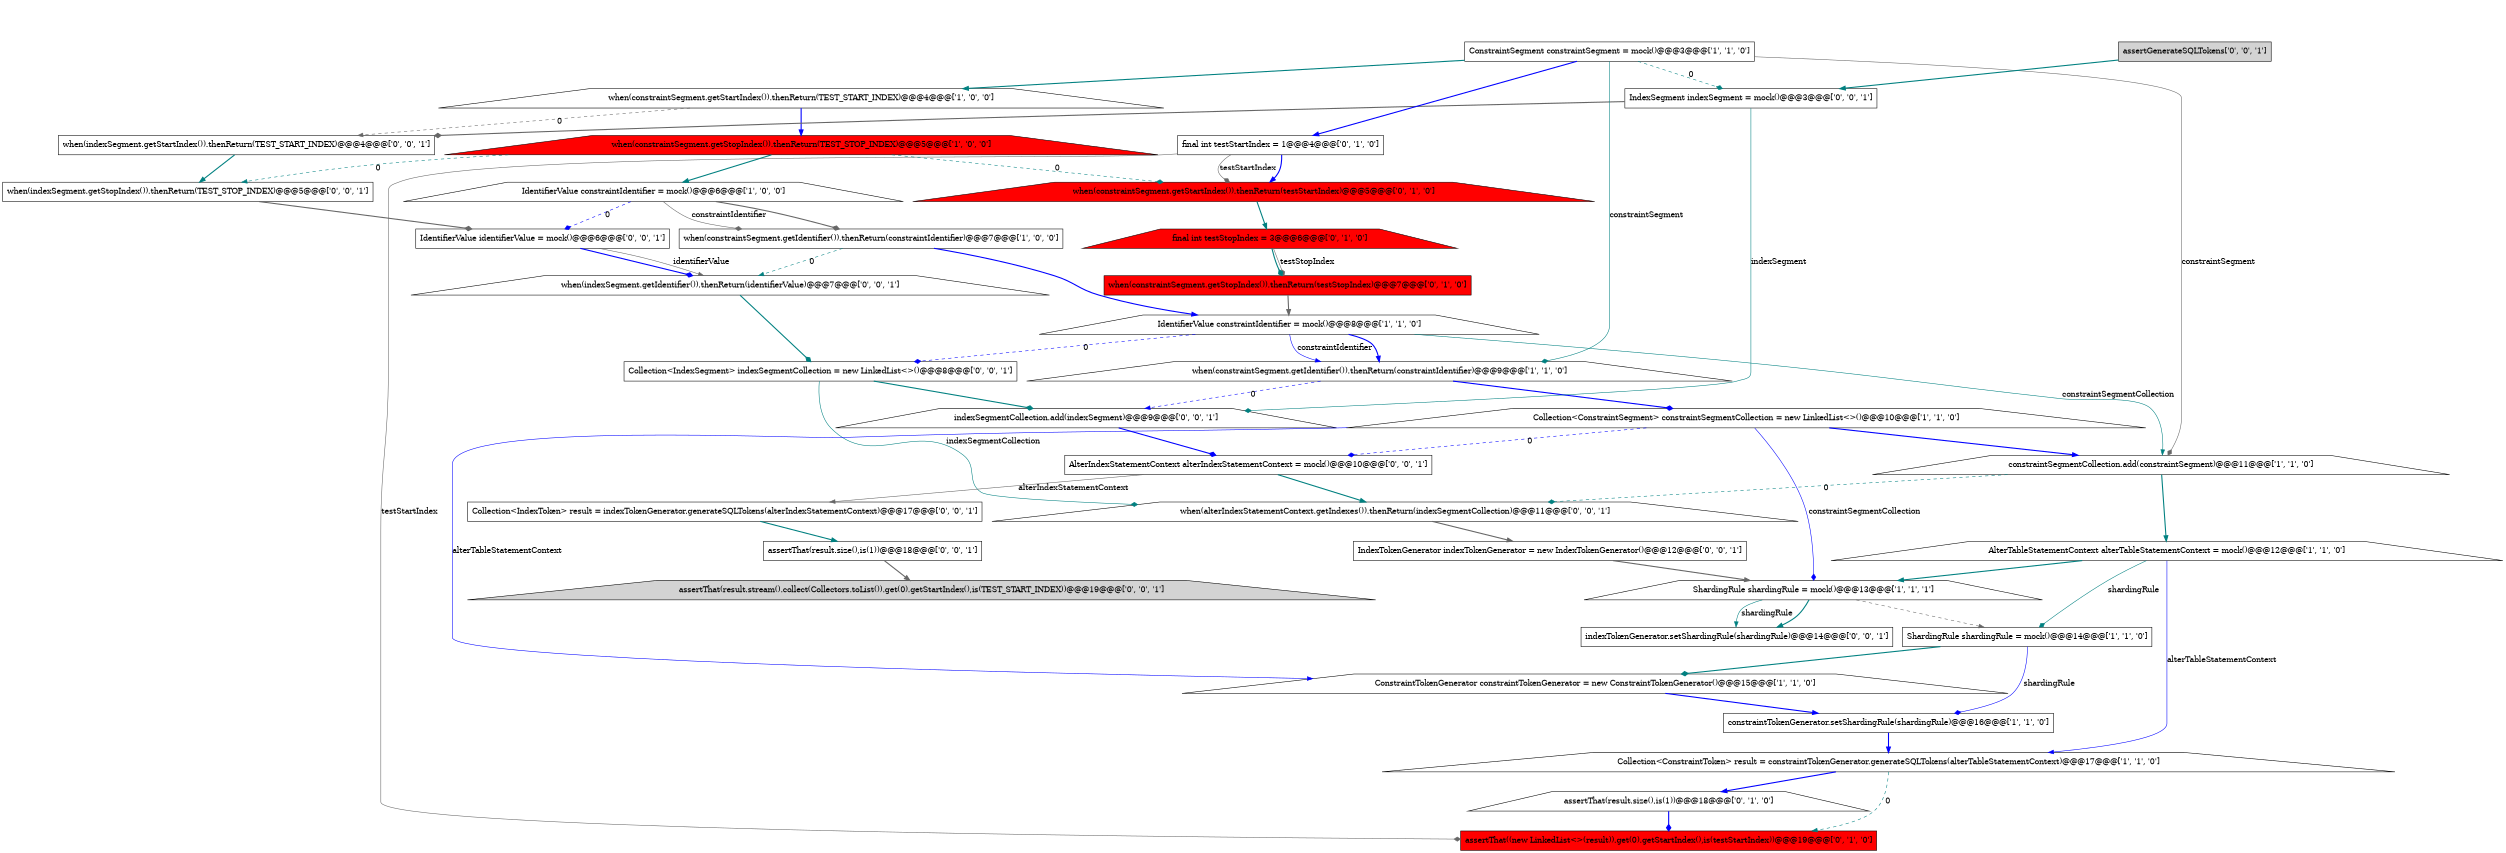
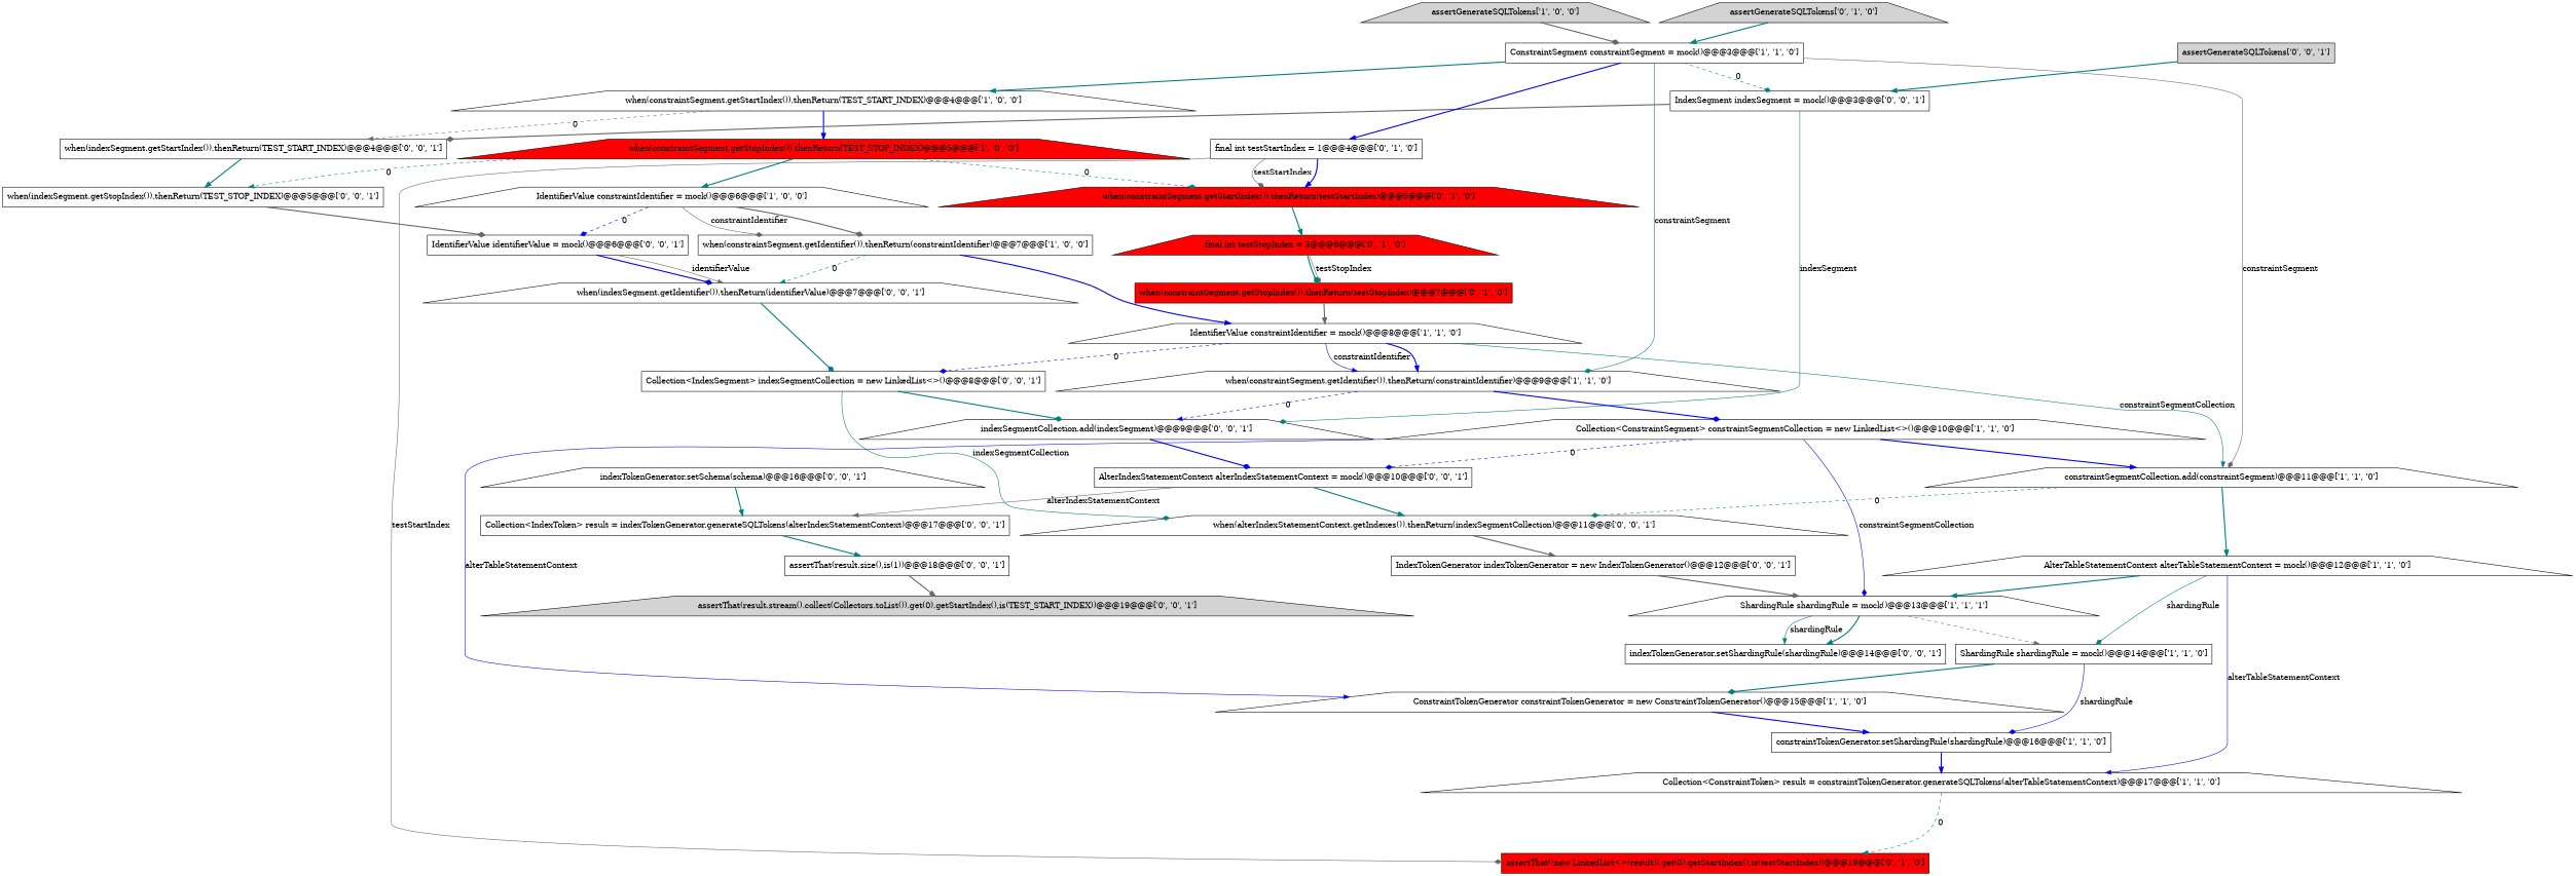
  digraph {
    node [fillcolor=white shape=trapezium style=filled]
    edge [arrowhead=normal color=teal style=bold]
+   n1 [label="indexTokenGenerator.setSchema(schema)@@@16@@@['0', '0', '1']"]
    n2 [label="Collection<IndexToken> result = indexTokenGenerator.generateSQLTokens(alterIndexStatementContext)@@@17@@@['0', '0', '1']" shape=box]
    n3 [label="IndexTokenGenerator indexTokenGenerator = new IndexTokenGenerator()@@@12@@@['0', '0', '1']" shape=box]
    n4 [label="ShardingRule shardingRule = mock()@@@13@@@['1', '1', '1']"]
    n5 [label="indexTokenGenerator.setShardingRule(shardingRule)@@@14@@@['0', '0', '1']" shape=box]
    n6 [label="ShardingRule shardingRule = mock()@@@14@@@['1', '1', '0']" shape=box]
    n7 [label="final int testStartIndex = 1@@@4@@@['0', '1', '0']" shape=box]
    n8 [fillcolor=red label="assertThat((new LinkedList<>(result)).get(0).getStartIndex(),is(testStartIndex))@@@19@@@['0', '1', '0']" shape=box]
    n9 [fillcolor=red label="when(constraintSegment.getStartIndex()).thenReturn(testStartIndex)@@@5@@@['0', '1', '0']"]
    n10 [fillcolor=red label="final int testStopIndex = 3@@@6@@@['0', '1', '0']"]
    n11 [label="constraintTokenGenerator.setShardingRule(shardingRule)@@@16@@@['1', '1', '0']" shape=box]
    n12 [label="Collection<ConstraintToken> result = constraintTokenGenerator.generateSQLTokens(alterTableStatementContext)@@@17@@@['1', '1', '0']"]
-   n13 [label="assertThat(result.size(),is(1))@@@18@@@['0', '1', '0']"]
    n14 [label="when(constraintSegment.getIdentifier()).thenReturn(constraintIdentifier)@@@7@@@['1', '0', '0']" shape=box]
    n15 [label="IdentifierValue constraintIdentifier = mock()@@@8@@@['1', '1', '0']"]
    n16 [label="when(indexSegment.getIdentifier()).thenReturn(identifierValue)@@@7@@@['0', '0', '1']"]
    n17 [label="Collection<IndexSegment> indexSegmentCollection = new LinkedList<>()@@@8@@@['0', '0', '1']" shape=box]
    n18 [label="constraintSegmentCollection.add(constraintSegment)@@@11@@@['1', '1', '0']"]
    n19 [label="when(constraintSegment.getIdentifier()).thenReturn(constraintIdentifier)@@@9@@@['1', '1', '0']"]
    n20 [label="IdentifierValue constraintIdentifier = mock()@@@6@@@['1', '0', '0']"]
    n21 [label="IdentifierValue identifierValue = mock()@@@6@@@['0', '0', '1']" shape=box]
    n22 [label="when(constraintSegment.getStartIndex()).thenReturn(TEST_START_INDEX)@@@4@@@['1', '0', '0']"]
    n23 [fillcolor=red label="when(constraintSegment.getStopIndex()).thenReturn(TEST_STOP_INDEX)@@@5@@@['1', '0', '0']"]
    n24 [label="when(indexSegment.getStartIndex()).thenReturn(TEST_START_INDEX)@@@4@@@['0', '0', '1']" shape=box]
    n25 [label="when(indexSegment.getStopIndex()).thenReturn(TEST_STOP_INDEX)@@@5@@@['0', '0', '1']" shape=box]
    n26 [label="indexSegmentCollection.add(indexSegment)@@@9@@@['0', '0', '1']"]
    n27 [label="when(alterIndexStatementContext.getIndexes()).thenReturn(indexSegmentCollection)@@@11@@@['0', '0', '1']"]
    n28 [label="AlterIndexStatementContext alterIndexStatementContext = mock()@@@10@@@['0', '0', '1']" shape=box]
    n29 [label="AlterTableStatementContext alterTableStatementContext = mock()@@@12@@@['1', '1', '0']"]
    n30 [label="Collection<ConstraintSegment> constraintSegmentCollection = new LinkedList<>()@@@10@@@['1', '1', '0']"]
    n31 [label="ConstraintTokenGenerator constraintTokenGenerator = new ConstraintTokenGenerator()@@@15@@@['1', '1', '0']"]
    n32 [label="assertThat(result.size(),is(1))@@@18@@@['0', '0', '1']" shape=box]
    n33 [label="IndexSegment indexSegment = mock()@@@3@@@['0', '0', '1']" shape=box]
    n34 [fillcolor=lightgray label="assertThat(result.stream().collect(Collectors.toList()).get(0).getStartIndex(),is(TEST_START_INDEX))@@@19@@@['0', '0', '1']"]
    n35 [fillcolor=red label="when(constraintSegment.getStopIndex()).thenReturn(testStopIndex)@@@7@@@['0', '1', '0']" shape=box]
+   n36 [fillcolor=lightgray label="assertGenerateSQLTokens['1', '0', '0']"]
    n37 [label="ConstraintSegment constraintSegment = mock()@@@3@@@['1', '1', '0']" shape=box]
+   n38 [fillcolor=lightgray label="assertGenerateSQLTokens['0', '1', '0']"]
    n39 [fillcolor=lightgray label="assertGenerateSQLTokens['0', '0', '1']" shape=box]
+   n1 -> n2
    n2 -> n32
    n3 -> n4 [color=gray40]
    n4 -> n5
    n4 -> n5 [label=shardingRule style=solid]
    n4 -> n6 [color=gray40 style=dashed]
    n6 -> n11 [arrowhead=diamond color=blue label=shardingRule style=solid]
    n6 -> n31 [arrowhead=diamond]
    n7 -> n8 [arrowhead=diamond color=gray40 label=testStartIndex style=solid]
    n7 -> n9 [color=blue]
    n7 -> n9 [arrowhead=diamond color=gray40 label=testStartIndex style=solid]
    n9 -> n10
    n10 -> n35 [arrowhead=diamond color=gray40 label=testStopIndex style=solid]
    n10 -> n35 [arrowhead=diamond]
    n11 -> n12 [color=blue]
    n12 -> n8 [label=0 style=dashed]
-   n12 -> n13 [color=blue]
-   n13 -> n8 [arrowhead=diamond color=blue]
    n14 -> n15 [color=blue]
    n14 -> n16 [label=0 style=dashed]
    n15 -> n17 [arrowhead=diamond color=blue label=0 style=dashed]
    n15 -> n18 [label=constraintSegmentCollection style=solid]
    n15 -> n19 [color=blue label=constraintIdentifier style=solid]
    n15 -> n19 [color=blue]
    n16 -> n17 [arrowhead=diamond]
    n17 -> n26 [arrowhead=diamond]
    n17 -> n27 [arrowhead=diamond label=indexSegmentCollection style=solid]
    n18 -> n27 [arrowhead=diamond label=0 style=dashed]
    n18 -> n29
    n19 -> n26 [color=blue label=0 style=dashed]
    n19 -> n30 [arrowhead=diamond color=blue]
    n20 -> n14 [arrowhead=diamond color=gray40]
    n20 -> n14 [arrowhead=diamond color=gray40 label=constraintIdentifier style=solid]
    n20 -> n21 [arrowhead=diamond color=blue label=0 style=dashed]
    n21 -> n16 [arrowhead=diamond color=blue]
    n21 -> n16 [color=gray40 label=identifierValue style=solid]
    n22 -> n23 [color=blue]
    n22 -> n24 [color=gray40 label=0 style=dashed]
    n23 -> n9 [arrowhead=diamond label=0 style=dashed]
    n23 -> n20
    n23 -> n25 [label=0 style=dashed]
    n24 -> n25
    n25 -> n21 [arrowhead=diamond color=gray40]
    n26 -> n28 [arrowhead=diamond color=blue]
    n27 -> n3 [color=gray40]
    n28 -> n2 [color=gray40 label=alterIndexStatementContext style=solid]
    n28 -> n27
    n29 -> n4
    n29 -> n6 [arrowhead=diamond label=shardingRule style=solid]
    n29 -> n12 [color=blue label=alterTableStatementContext style=solid]
    n30 -> n4 [arrowhead=diamond color=blue label=constraintSegmentCollection style=solid]
    n30 -> n18 [color=blue]
    n30 -> n28 [arrowhead=diamond color=blue label=0 style=dashed]
    n30 -> n31 [color=blue label=alterTableStatementContext style=solid]
    n31 -> n11 [color=blue]
    n32 -> n34 [color=gray40]
    n33 -> n24 [arrowhead=diamond color=gray40]
    n33 -> n26 [arrowhead=diamond label=indexSegment style=solid]
    n35 -> n15 [color=gray40]
+   n36 -> n37 [arrowhead=diamond color=gray40]
    n37 -> n7 [color=blue]
    n37 -> n18 [arrowhead=diamond color=gray40 label=constraintSegment style=solid]
    n37 -> n19 [arrowhead=diamond label=constraintSegment style=solid]
    n37 -> n22
    n37 -> n33 [arrowhead=diamond label=0 style=dashed]
+   n38 -> n37
    n39 -> n33
  }
